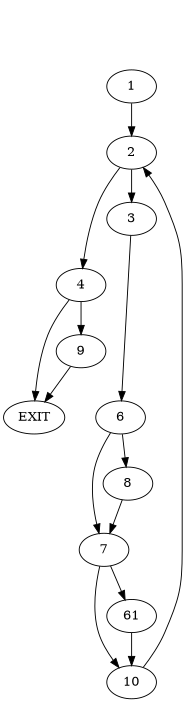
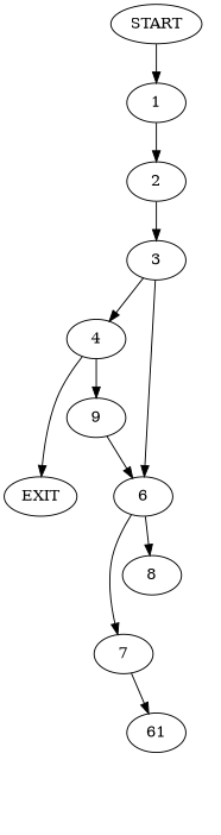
  digraph {
+   n1 [label=START]
    1
    2
    n4 [label=EXIT]
    9
    3
    4
    6
    7
    8
-   10
    n12 [label=61]
+   n1 -> 1
    1 -> 2
    2 -> 3
-   2 -> 4
-   9 -> n4
+   3 -> 4
+   9 -> 6
    3 -> 6
    4 -> n4
    4 -> 9
    6 -> 7
    6 -> 8
-   7 -> 10
    7 -> n12
-   8 -> 7
-   10 -> 2
-   n12 -> 10
  }
